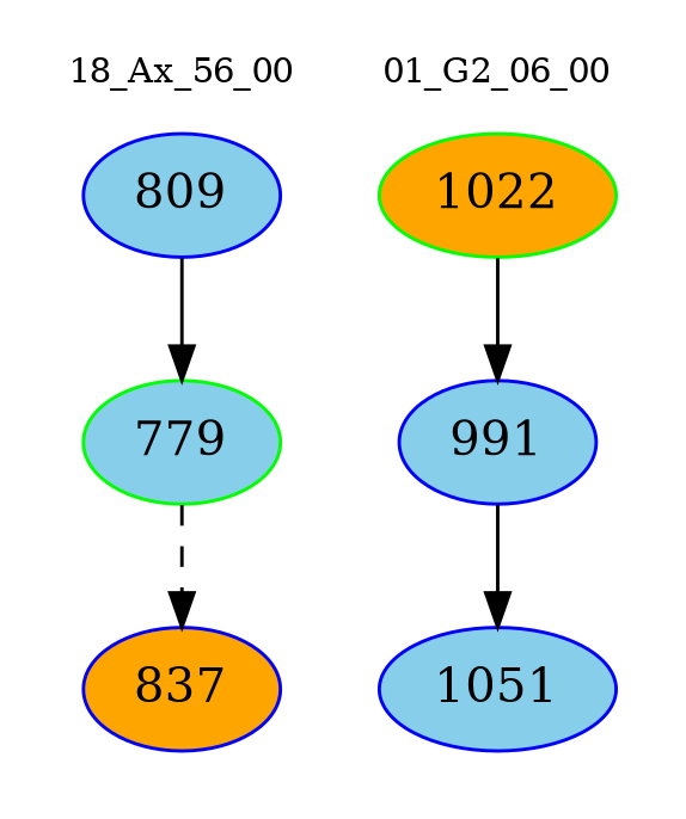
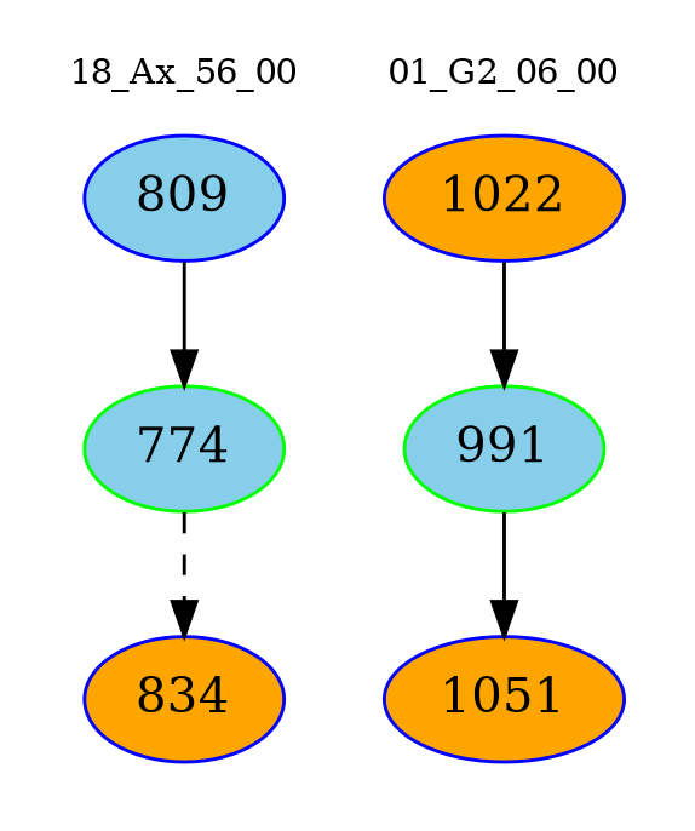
  digraph {
    fontname="DejaVu Serif"
    node [color=blue fillcolor=skyblue fontname="DejaVu Serif" style=filled]
    edge [color=black fontname="DejaVu Serif" style=solid]
    n1 [label=809]
-   n2 [color=green label=779]
-   n3 [fillcolor=orange label=837]
-   n4 [color=green fillcolor=orange label=1022]
-   n5 [label=991]
-   n6 [label=1051]
+   n2 [color=green label=774]
+   n3 [fillcolor=orange label=834]
+   n4 [fillcolor=orange label=1022]
+   n5 [color=green label=991]
+   n6 [fillcolor=orange label=1051]
    subgraph cluster_1 {
      color=white
      fontsize=10
      label="18_Ax_56_00"
      n1
      n2
      n3
    }
    subgraph cluster_2 {
      color=white
      fontsize=10
      label="01_G2_06_00"
      n4
      n5
      n6
    }
    n1 -> n2
    n2 -> n3 [style=dashed]
    n4 -> n5
    n5 -> n6
  }
